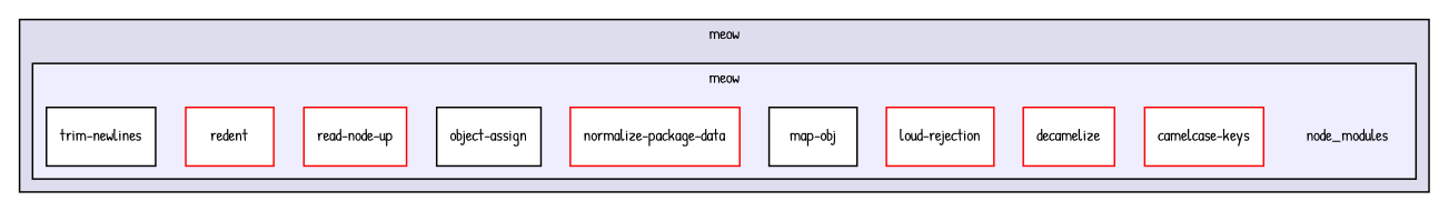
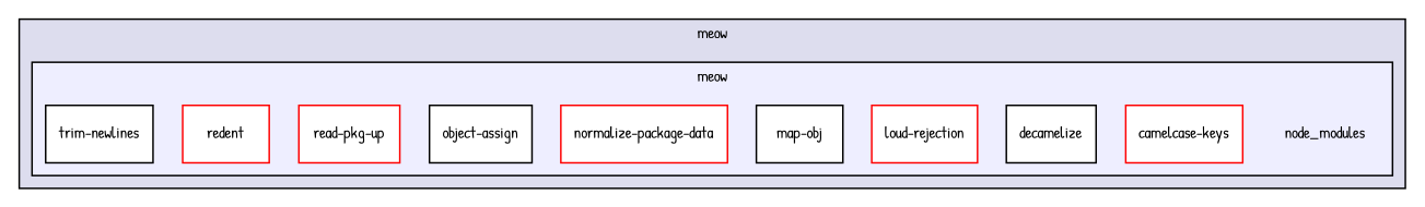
  digraph {
    compound=true
    fontname="Patrick Hand"
    node [fontname="Patrick Hand" fontsize=10 shape=box color=red fillcolor=white style=filled]
    n1 [label=node_modules shape=plaintext color="" fillcolor="" style=""]
    n2 [label="camelcase-keys"]
-   n3 [label=decamelize]
+   n3 [color=black label=decamelize]
    n4 [label="loud-rejection"]
    n5 [color=black label="map-obj"]
    n6 [label="normalize-package-data"]
    n7 [color=black label="object-assign"]
-   n8 [label="read-node-up"]
+   n8 [label="read-pkg-up"]
    n9 [label=redent]
    n10 [color=black label="trim-newlines"]
    subgraph cluster_1 {
      bgcolor="#ddddee"
      fontsize=10
      label=meow
      pencolor=black
      subgraph cluster_2 {
        bgcolor="#eeeeff"
        fontsize=10
        pencolor=black
        n1
        n2
        n3
        n4
        n5
        n6
        n7
        n8
        n9
        n10
      }
    }
  }
